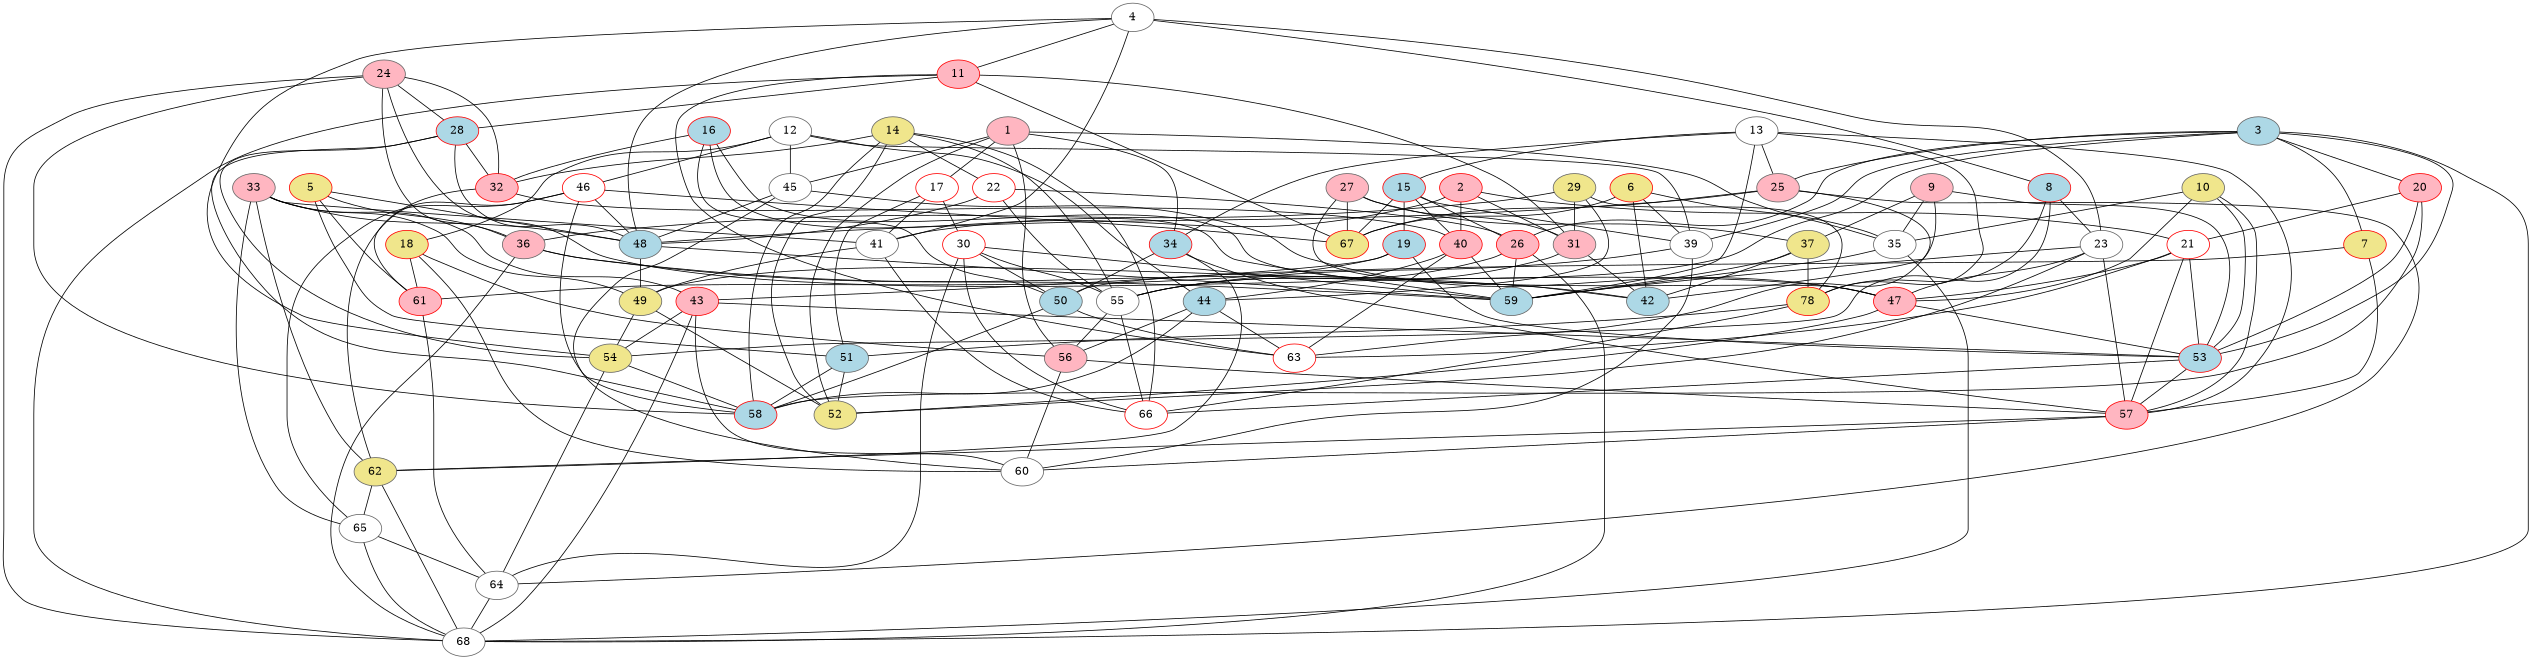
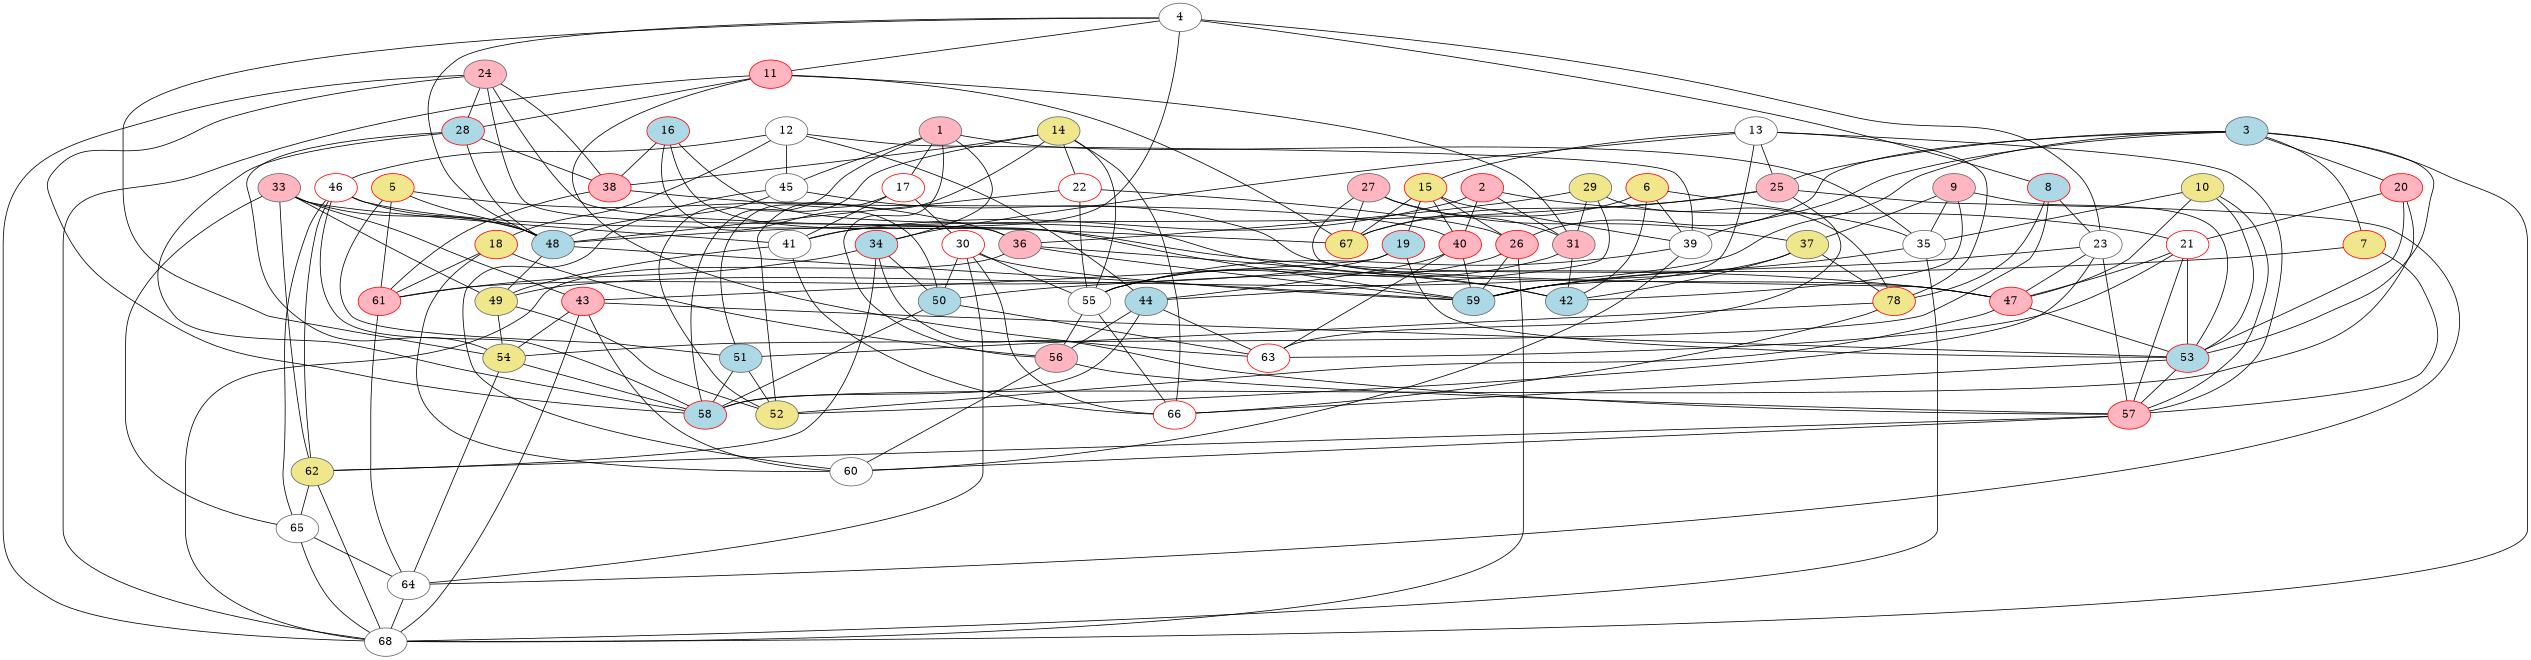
  graph {
    node [color=gray40 fillcolor=white style=filled]
    edge [weight=1.0]
    1 [fillcolor=lightpink]
    17 [color=red]
    34 [color=red fillcolor=lightblue]
    35
    45
    52 [fillcolor=khaki]
    56 [fillcolor=lightpink]
    41
    51 [fillcolor=lightblue]
    30 [color=red]
    61 [color=red fillcolor=lightpink]
    50 [fillcolor=lightblue]
    57 [color=red fillcolor=lightpink]
    62 [fillcolor=khaki]
    68
    59 [fillcolor=lightblue]
    48 [fillcolor=lightblue]
    47 [color=red fillcolor=lightpink]
    60
    2 [color=red fillcolor=lightpink]
    21 [color=red]
    31 [fillcolor=lightpink]
    40 [color=red fillcolor=lightpink]
    53 [color=red fillcolor=lightblue]
    63 [color=red]
    42 [fillcolor=lightblue]
    55
    44 [fillcolor=lightblue]
    49 [fillcolor=khaki]
    66 [color=red]
    3 [fillcolor=lightblue]
    7 [color=red fillcolor=khaki]
    20 [color=red fillcolor=lightpink]
    25 [fillcolor=lightpink]
    26 [color=red fillcolor=lightpink]
    39
    58 [color=red fillcolor=lightblue]
    67 [color=red fillcolor=khaki]
    64
    54 [fillcolor=khaki]
    4
    8 [color=red fillcolor=lightblue]
    11 [color=red fillcolor=lightpink]
    23
    n45 [color=red fillcolor=khaki label=78]
    28 [color=red fillcolor=lightblue]
    5 [color=red fillcolor=khaki]
    36 [fillcolor=lightpink]
    6 [color=red fillcolor=khaki]
    9 [fillcolor=lightpink]
    37 [fillcolor=khaki]
    10 [fillcolor=khaki]
-   32 [color=red fillcolor=lightpink]
+   32 [color=red fillcolor=lightpink label=38]
    12
    18 [color=red fillcolor=khaki]
    46 [color=red]
    65
    13
-   15 [color=red fillcolor=lightblue]
+   15 [color=red fillcolor=khaki]
    19 [color=red fillcolor=lightblue]
    14 [fillcolor=khaki]
    22 [color=red]
    43 [color=red fillcolor=lightpink]
    16 [color=red fillcolor=lightblue]
    24 [fillcolor=lightpink]
    27 [fillcolor=lightpink]
    29 [fillcolor=khaki]
    33 [fillcolor=lightpink]
    1 -- 17
    1 -- 34
    1 -- 35
    1 -- 45
    1 -- 52
    1 -- 56
    17 -- 41
    17 -- 51
    17 -- 30
+   34 -- 61
    34 -- 50
    34 -- 57
    34 -- 62
    35 -- 68
    35 -- 59
    45 -- 48
    45 -- 47
    45 -- 60
    56 -- 57
    56 -- 60
    41 -- 49
    41 -- 66
    51 -- 52
    51 -- 58 [weight=2.0]
    30 -- 50
    30 -- 59
    30 -- 55
    30 -- 66
    30 -- 64
    61 -- 64
    50 -- 63
    50 -- 58
    57 -- 62
    57 -- 60
    62 -- 68
    62 -- 65
    48 -- 59
    48 -- 49
    47 -- 52
    47 -- 53
    2 -- 41
    2 -- 21
    2 -- 31
    2 -- 40
    21 -- 57
    21 -- 47
    21 -- 53
    21 -- 63
    31 -- 42
    31 -- 55
    40 -- 59
    40 -- 63
    40 -- 44
    53 -- 57
    53 -- 66
    55 -- 56
    55 -- 66
    44 -- 56
    44 -- 63
    44 -- 58
    49 -- 52
    49 -- 54
    3 -- 68
    3 -- 53
    3 -- 49
    3 -- 7
    3 -- 20
    3 -- 25
    3 -- 26
    3 -- 39
    7 -- 50
    7 -- 57
    20 -- 21
    20 -- 53
    20 -- 58
    25 -- 48
    25 -- 63
    25 -- 67
    25 -- 64
    26 -- 68
    26 -- 59
    26 -- 55
    39 -- 60
    39 -- 55
    64 -- 68
    54 -- 58
    54 -- 64
    4 -- 41
    4 -- 48
    4 -- 54
    4 -- 8
    4 -- 11
    4 -- 23
    8 -- 54
    8 -- 23
    8 -- n45
    11 -- 68
    11 -- 31
    11 -- 63
    11 -- 67
    11 -- 28
    23 -- 52
    23 -- 57
    23 -- 59
    23 -- 47
    n45 -- 51
    n45 -- 66
    28 -- 48
    28 -- 58
    28 -- 54
    28 -- 32
    5 -- 51
    5 -- 61
    5 -- 48
    5 -- 36
    36 -- 68
    36 -- 59
    36 -- 42
    6 -- 35
    6 -- 42
    6 -- 39
    6 -- 67
    9 -- 35
    9 -- 53
    9 -- 42
    9 -- 37
    37 -- 59
    37 -- 42
    37 -- n45
    10 -- 35
    10 -- 57
    10 -- 47
    10 -- 53
    32 -- 61
    32 -- 40
    12 -- 45 [weight=2.0]
    12 -- 44
    12 -- 39
    12 -- 18
    12 -- 46
    18 -- 56
    18 -- 61
    18 -- 60
    46 -- 62
    46 -- 48
    46 -- 58
    46 -- 67
    46 -- 65
    65 -- 68
    65 -- 64
    13 -- 34
    13 -- 57
    13 -- 59
    13 -- 25
    13 -- n45
    13 -- 15
    15 -- 40
    15 -- 26
    15 -- 39
    15 -- 67
    15 -- 19
    19 -- 61
    19 -- 53
    19 -- 43
    14 -- 52
    14 -- 55
    14 -- 66
    14 -- 58
    14 -- 32
    14 -- 22
    22 -- 48
    22 -- 55
    22 -- 26
    43 -- 68
    43 -- 60
    43 -- 53
    43 -- 54
    16 -- 50
    16 -- 59
    16 -- 42
    16 -- 32
    24 -- 68
    24 -- 47
    24 -- 58
    24 -- 28
    24 -- 36
    24 -- 32
    27 -- 47
    27 -- 31
    27 -- 67
    27 -- 37
    29 -- 31
    29 -- 44
    29 -- n45
    29 -- 36
    33 -- 41
    33 -- 62
    33 -- 48
    33 -- 49
    33 -- 65
    33 -- 43
  }
